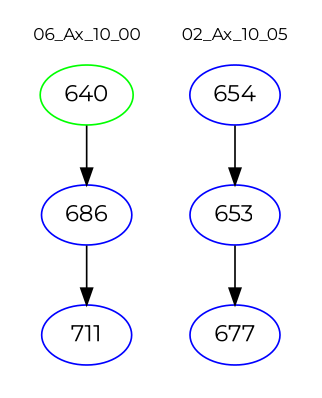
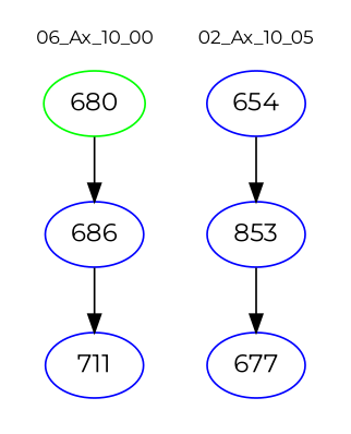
  digraph {
    fontname=Montserrat
    node [color=blue fontname=Montserrat]
    edge [color=black fontname=Montserrat]
-   n1 [color=green label=640]
+   n1 [color=green label=680]
    n2 [label=686]
    n3 [label=711]
    n4 [label=654]
-   n5 [label=653]
+   n5 [label=853]
    n6 [label=677]
    subgraph cluster_1 {
      color=white
      fontsize=10
      label="06_Ax_10_00"
      n1
      n2
      n3
    }
    subgraph cluster_2 {
      color=white
      fontsize=10
      label="02_Ax_10_05"
      n4
      n5
      n6
    }
    n1 -> n2
    n2 -> n3
    n4 -> n5
    n5 -> n6
  }
